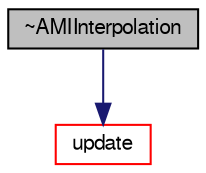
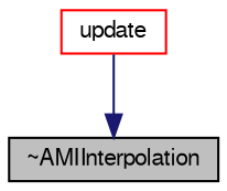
  digraph {
    rankdir=TB
    node [fontname=FreeSans fontsize=10 shape=record]
    n1 [color=black fillcolor=grey75 fontcolor=black height=0.2 label="~AMIInterpolation" style=filled width=0.4]
    n2 [color=red height=0.2 label=update width=0.4]
-   n1 -> n2 [color=midnightblue fontname=FreeSans fontsize=10 labelfontname=FreeSans labelfontsize=10 style=solid]
+   n2 -> n1 [color=midnightblue fontname=FreeSans fontsize=10 labelfontname=FreeSans labelfontsize=10 style=solid]
  }
